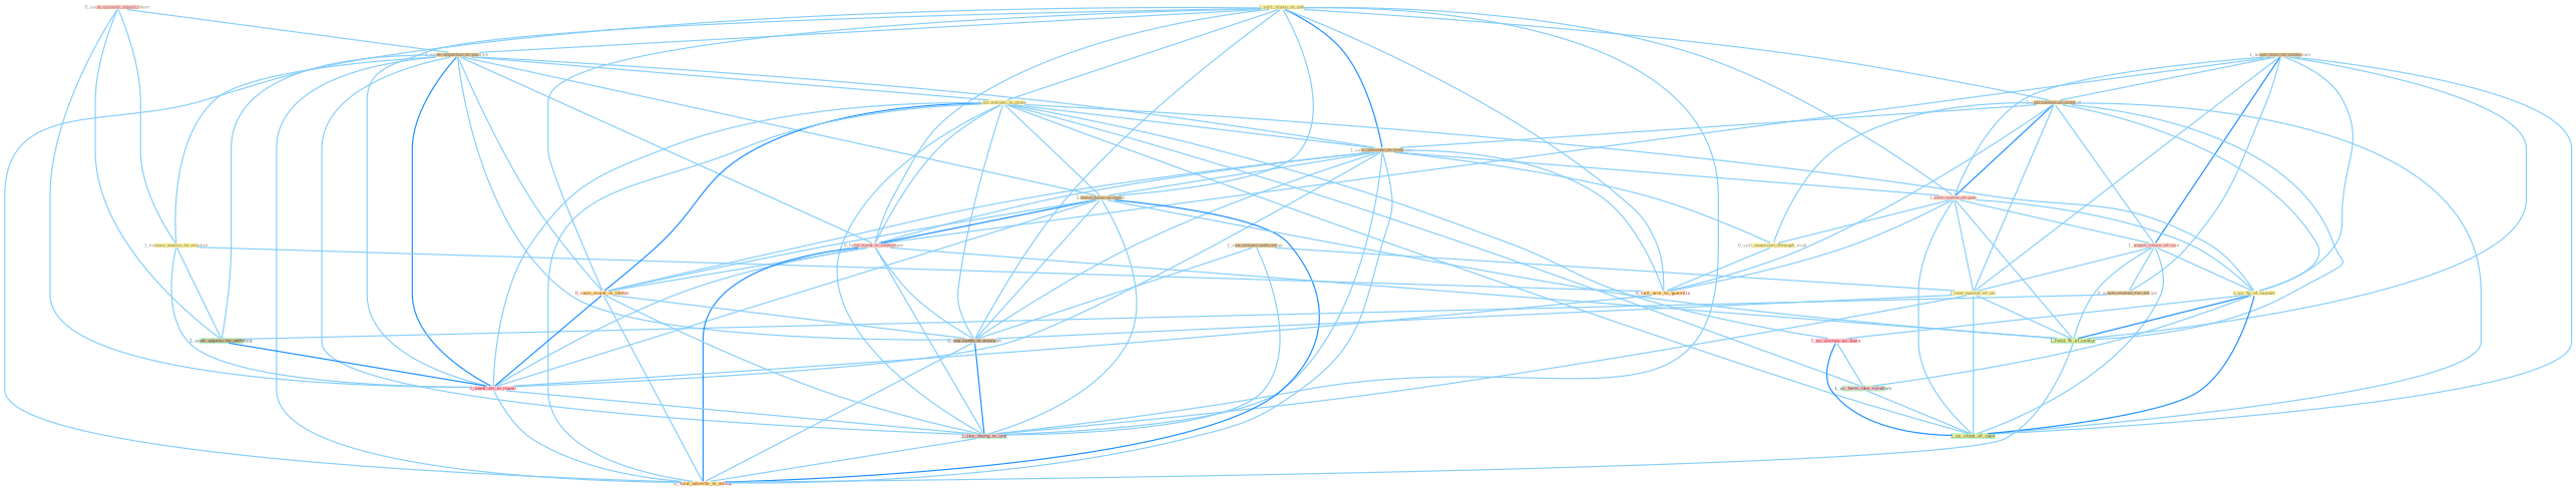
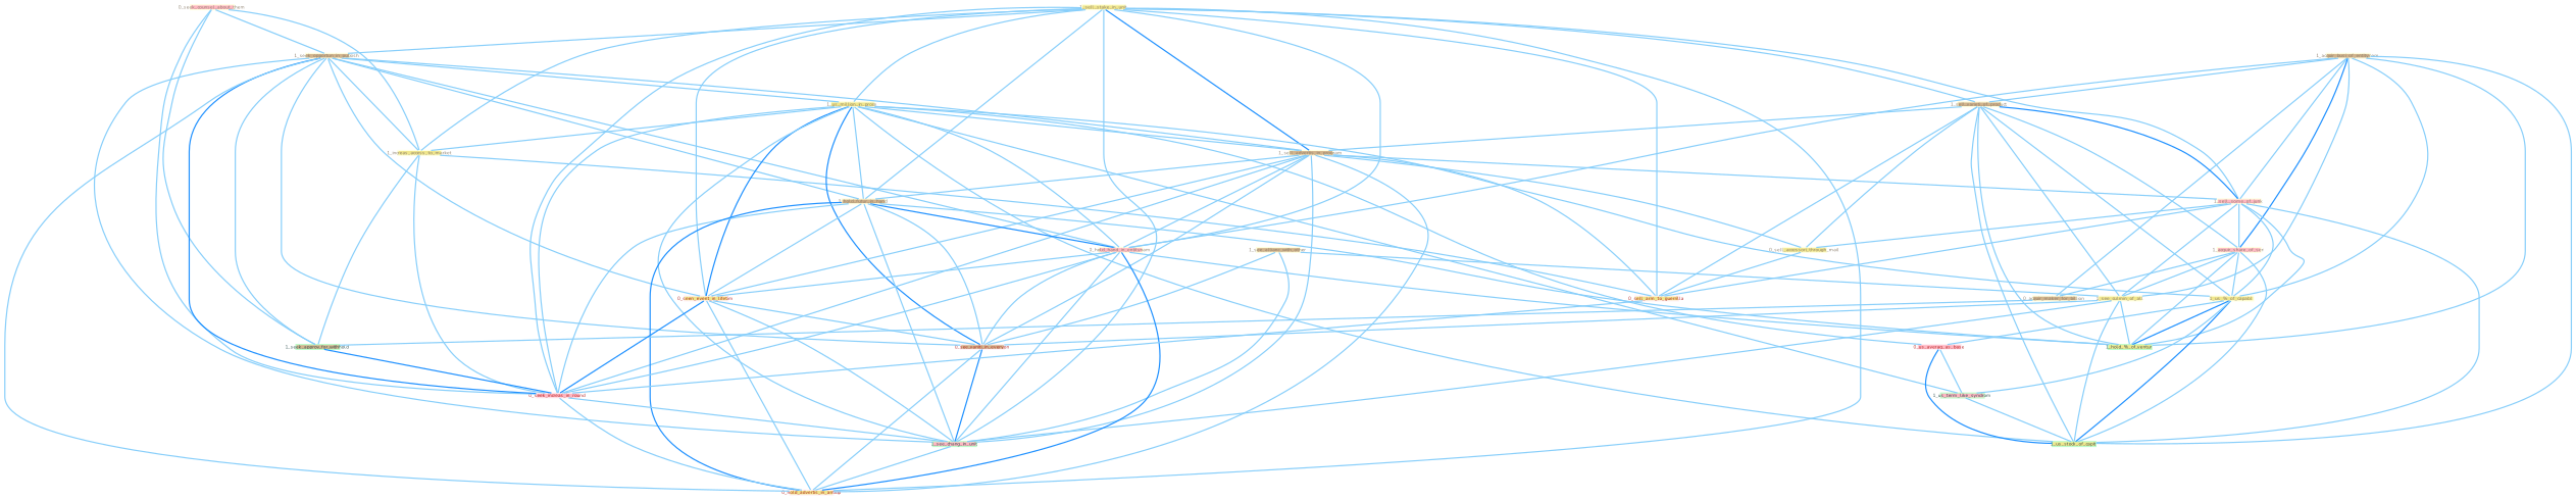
  graph {
    fontname=Nunito
    node [color="#ffffe0" fillcolor=khaki fixedsize=true fontcolor="#8b7d6b" fontname=Nunito fontsize=4 shape=polygon style=filled]
    edge [color="#87cefa" fontname=Nunito w=1]
    "0_seek_counsel_about_them " [fillcolor=lightpink height=.06 width=.5]
    "1_sell_stake_in_unit " [height=.06 width=.5]
    "1_see_allianc_with_other " [fillcolor=tan height=.06 width=.5]
    "1_acquir_busi_of_entitynam " [fillcolor=tan height=.06 width=.5]
    "1_sell_varieti_of_product " [fillcolor=tan height=.06 width=.5]
    "1_seek_opportun_in_publish " [fillcolor=tan height=.06 width=.5]
    n7 [height=.06 label="1_increas_access_to_market" width=.5]
    "1_us_million_in_proce " [height=.06 width=.5]
    "1_sell_advertis_in_program " [fillcolor=tan height=.06 width=.5]
    "1_sell_some_of_junk " [fillcolor=lightpink height=.06 width=.5]
    "1_acquir_share_of_seri " [fillcolor=lightpink height=.06 width=.5]
    "1_see_culmin_of_all " [height=.06 width=.5]
    "0_sell_accessori_through_mail " [height=.06 width=.5]
    "0_hold_futur_in_hand " [fillcolor=tan height=.06 width=.5]
    "0_acquir_maker_for_billion " [fillcolor=tan height=.06 width=.5]
    "1_us_%_of_capabl " [height=.06 width=.5]
    "0_hold_hand_in_entitynam " [fillcolor=lightpink height=.06 width=.5]
    "0_seen_event_in_lifetim " [color="#fff0f5" fontcolor="#b22222" height=.06 width=.5]
    "0_us_averag_as_base " [color="#fff0f5" fillcolor=lightpink fontcolor="#b22222" height=.06 width=.5]
-   "0_see_vaniti_in_everyon " [color="#fff0f5" fillcolor=tan fontcolor="#2f4f4f" height=.06 width=.5]
+   "0_see_vaniti_in_everyon " [color="#fff0f5" fillcolor=tan fontcolor="#b22222" height=.06 width=.5]
    "0_sell_arm_to_guerrilla " [color="#fff0f5" fontcolor="#b22222" height=.06 width=.5]
-   "0_seek_increas_in_round " [color="#fff0f5" fillcolor=lightpink fontcolor="#b22222" height=.06 width=.5 label="0_seek_all_in_round"]
+   "0_seek_increas_in_round " [color="#fff0f5" fillcolor=lightpink fontcolor="#b22222" height=.06 width=.5]
    n23 [color="#fff0f5" fontcolor="#b22222" height=.06 label="0_hold_advertis_in_anticip" width=.5]
    "1_seek_approv_for_withhold " [color="#BDFCC9" fillcolor=tan fontcolor="#2f4f4f" height=.06 width=.5]
    n25 [color="#BDFCC9" fillcolor=lightpink fontcolor="#2f4f4f" height=.06 label="1_see_chang_in_unit" width=.5]
    "1_hold_%_of_ventur " [color="#BDFCC9" fontcolor="#2f4f4f" height=.06 width=.5]
    "1_us_stock_of_capit " [color="#BDFCC9" fontcolor="#2f4f4f" height=.06 width=.5]
    "1_us_term_like_syndrom " [color="#BDFCC9" fillcolor=lightpink fontcolor="#2f4f4f" height=.06 width=.5]
    subgraph sub_1 {
      "0_seek_counsel_about_them "
      "1_sell_stake_in_unit "
      "1_see_allianc_with_other "
      "1_acquir_busi_of_entitynam "
      "1_sell_varieti_of_product "
      "1_seek_opportun_in_publish "
      n7
      "1_us_million_in_proce "
      "1_sell_advertis_in_program "
      "1_sell_some_of_junk "
      "1_acquir_share_of_seri "
      "1_see_culmin_of_all "
      "0_sell_accessori_through_mail "
      "0_hold_futur_in_hand "
      "0_acquir_maker_for_billion "
      "1_us_%_of_capabl "
      "0_hold_hand_in_entitynam "
    }
    subgraph sub_2 {
      "0_seen_event_in_lifetim "
      "0_us_averag_as_base "
      "0_see_vaniti_in_everyon "
      "0_sell_arm_to_guerrilla "
      "0_seek_increas_in_round "
      n23
    }
    "0_seek_counsel_about_them " -- "1_seek_opportun_in_publish "
    "0_seek_counsel_about_them " -- n7
    "0_seek_counsel_about_them " -- "0_seek_increas_in_round "
    "0_seek_counsel_about_them " -- "1_seek_approv_for_withhold "
    "1_sell_stake_in_unit " -- "1_sell_varieti_of_product "
    "1_sell_stake_in_unit " -- "1_seek_opportun_in_publish "
    "1_sell_stake_in_unit " -- "1_us_million_in_proce "
    "1_sell_stake_in_unit " -- "1_sell_advertis_in_program " [color="#1e90ff" w=2]
    "1_sell_stake_in_unit " -- "1_sell_some_of_junk "
    "1_sell_stake_in_unit " -- "0_hold_futur_in_hand "
    "1_sell_stake_in_unit " -- "0_hold_hand_in_entitynam "
    "1_sell_stake_in_unit " -- "0_seen_event_in_lifetim "
-   "1_sell_stake_in_unit " -- "0_see_vaniti_in_everyon "
+   "1_sell_stake_in_unit " -- n7
    "1_sell_stake_in_unit " -- "0_sell_arm_to_guerrilla "
    "1_sell_stake_in_unit " -- "0_seek_increas_in_round "
    "1_sell_stake_in_unit " -- n23
    "1_sell_stake_in_unit " -- n25
    "1_see_allianc_with_other " -- "1_see_culmin_of_all "
    "1_see_allianc_with_other " -- "0_see_vaniti_in_everyon "
    "1_see_allianc_with_other " -- n25
    "1_acquir_busi_of_entitynam " -- "1_sell_varieti_of_product "
    "1_acquir_busi_of_entitynam " -- "1_sell_some_of_junk "
    "1_acquir_busi_of_entitynam " -- "1_acquir_share_of_seri " [color="#1e90ff" w=2]
    "1_acquir_busi_of_entitynam " -- "1_see_culmin_of_all "
    "1_acquir_busi_of_entitynam " -- "0_acquir_maker_for_billion "
    "1_acquir_busi_of_entitynam " -- "1_us_%_of_capabl "
    "1_acquir_busi_of_entitynam " -- "0_hold_hand_in_entitynam "
    "1_acquir_busi_of_entitynam " -- "1_hold_%_of_ventur "
    "1_acquir_busi_of_entitynam " -- "1_us_stock_of_capit "
    "1_sell_varieti_of_product " -- "1_sell_advertis_in_program "
    "1_sell_varieti_of_product " -- "1_sell_some_of_junk " [color="#1e90ff" w=2]
    "1_sell_varieti_of_product " -- "1_acquir_share_of_seri "
    "1_sell_varieti_of_product " -- "1_see_culmin_of_all "
    "1_sell_varieti_of_product " -- "0_sell_accessori_through_mail "
    "1_sell_varieti_of_product " -- "1_us_%_of_capabl "
    "1_sell_varieti_of_product " -- "0_sell_arm_to_guerrilla "
    "1_sell_varieti_of_product " -- "1_hold_%_of_ventur "
    "1_sell_varieti_of_product " -- "1_us_stock_of_capit "
    "1_seek_opportun_in_publish " -- n7
    "1_seek_opportun_in_publish " -- "1_us_million_in_proce "
    "1_seek_opportun_in_publish " -- "1_sell_advertis_in_program "
    "1_seek_opportun_in_publish " -- "0_hold_futur_in_hand "
    "1_seek_opportun_in_publish " -- "0_hold_hand_in_entitynam "
    "1_seek_opportun_in_publish " -- "0_seen_event_in_lifetim "
    "1_seek_opportun_in_publish " -- "0_see_vaniti_in_everyon "
    "1_seek_opportun_in_publish " -- "0_seek_increas_in_round " [color="#1e90ff" w=2]
    "1_seek_opportun_in_publish " -- n23
    "1_seek_opportun_in_publish " -- "1_seek_approv_for_withhold "
    "1_seek_opportun_in_publish " -- n25
    n7 -- "0_sell_arm_to_guerrilla "
    n7 -- "0_seek_increas_in_round "
    n7 -- "1_seek_approv_for_withhold "
    "1_us_million_in_proce " -- "1_sell_advertis_in_program "
    "1_us_million_in_proce " -- "0_hold_futur_in_hand "
    "1_us_million_in_proce " -- "1_us_%_of_capabl "
    "1_us_million_in_proce " -- "0_hold_hand_in_entitynam "
    "1_us_million_in_proce " -- "0_seen_event_in_lifetim " [color="#1e90ff"]
    "1_us_million_in_proce " -- "0_us_averag_as_base "
-   "1_us_million_in_proce " -- "0_see_vaniti_in_everyon "
+   "1_us_million_in_proce " -- "0_see_vaniti_in_everyon " [color="#1e90ff"]
    "1_us_million_in_proce " -- "0_seek_increas_in_round "
-   "1_us_million_in_proce " -- n23
+   "1_us_million_in_proce " -- n7
    "1_us_million_in_proce " -- n25
    "1_us_million_in_proce " -- "1_us_stock_of_capit "
    "1_us_million_in_proce " -- "1_us_term_like_syndrom "
    "1_sell_advertis_in_program " -- "1_sell_some_of_junk "
    "1_sell_advertis_in_program " -- "0_sell_accessori_through_mail "
    "1_sell_advertis_in_program " -- "0_hold_futur_in_hand "
    "1_sell_advertis_in_program " -- "0_hold_hand_in_entitynam "
    "1_sell_advertis_in_program " -- "0_seen_event_in_lifetim "
    "1_sell_advertis_in_program " -- "0_see_vaniti_in_everyon "
    "1_sell_advertis_in_program " -- "0_sell_arm_to_guerrilla "
    "1_sell_advertis_in_program " -- "0_seek_increas_in_round "
    "1_sell_advertis_in_program " -- n23
    "1_sell_advertis_in_program " -- n25
    "1_sell_some_of_junk " -- "1_acquir_share_of_seri "
    "1_sell_some_of_junk " -- "1_see_culmin_of_all "
    "1_sell_some_of_junk " -- "0_sell_accessori_through_mail "
    "1_sell_some_of_junk " -- "1_us_%_of_capabl "
    "1_sell_some_of_junk " -- "0_sell_arm_to_guerrilla "
    "1_sell_some_of_junk " -- "1_hold_%_of_ventur "
    "1_sell_some_of_junk " -- "1_us_stock_of_capit "
    "1_acquir_share_of_seri " -- "1_see_culmin_of_all "
    "1_acquir_share_of_seri " -- "0_acquir_maker_for_billion "
    "1_acquir_share_of_seri " -- "1_us_%_of_capabl "
    "1_acquir_share_of_seri " -- "1_hold_%_of_ventur "
    "1_acquir_share_of_seri " -- "1_us_stock_of_capit "
    "1_see_culmin_of_all " -- "0_see_vaniti_in_everyon "
    "1_see_culmin_of_all " -- n25
    "1_see_culmin_of_all " -- "1_hold_%_of_ventur "
    "1_see_culmin_of_all " -- "1_us_stock_of_capit "
    "0_sell_accessori_through_mail " -- "0_sell_arm_to_guerrilla "
    "0_hold_futur_in_hand " -- "0_hold_hand_in_entitynam " [color="#1e90ff" w=2]
    "0_hold_futur_in_hand " -- "0_seen_event_in_lifetim "
    "0_hold_futur_in_hand " -- "0_see_vaniti_in_everyon "
    "0_hold_futur_in_hand " -- "0_seek_increas_in_round "
    "0_hold_futur_in_hand " -- n23 [color="#1e90ff" w=2]
    "0_hold_futur_in_hand " -- n25
    "0_hold_futur_in_hand " -- "1_hold_%_of_ventur "
    "0_acquir_maker_for_billion " -- "1_seek_approv_for_withhold "
    "1_us_%_of_capabl " -- "0_us_averag_as_base "
    "1_us_%_of_capabl " -- "1_hold_%_of_ventur " [color="#1e90ff" w=2]
    "1_us_%_of_capabl " -- "1_us_stock_of_capit " [color="#1e90ff" w=2]
    "1_us_%_of_capabl " -- "1_us_term_like_syndrom "
    "0_hold_hand_in_entitynam " -- "0_seen_event_in_lifetim "
    "0_hold_hand_in_entitynam " -- "0_see_vaniti_in_everyon "
    "0_hold_hand_in_entitynam " -- "0_seek_increas_in_round "
    "0_hold_hand_in_entitynam " -- n23 [color="#1e90ff" w=2]
    "0_hold_hand_in_entitynam " -- n25
    "0_hold_hand_in_entitynam " -- "1_hold_%_of_ventur "
    "0_seen_event_in_lifetim " -- "0_see_vaniti_in_everyon "
    "0_seen_event_in_lifetim " -- "0_seek_increas_in_round " [color="#1e90ff"]
    "0_seen_event_in_lifetim " -- n23
    "0_seen_event_in_lifetim " -- n25
    "0_us_averag_as_base " -- "1_us_stock_of_capit " [color="#1e90ff"]
    "0_us_averag_as_base " -- "1_us_term_like_syndrom "
    "0_see_vaniti_in_everyon " -- n23
    "0_see_vaniti_in_everyon " -- n25 [color="#1e90ff" w=2]
    "0_sell_arm_to_guerrilla " -- "0_seek_increas_in_round "
    "0_seek_increas_in_round " -- n23
    "0_seek_increas_in_round " -- n25
    "1_seek_approv_for_withhold " -- "0_seek_increas_in_round " [color="#1e90ff"]
    n25 -- n23
-   "1_hold_%_of_ventur " -- n23
    "1_us_term_like_syndrom " -- "1_us_stock_of_capit "
  }
